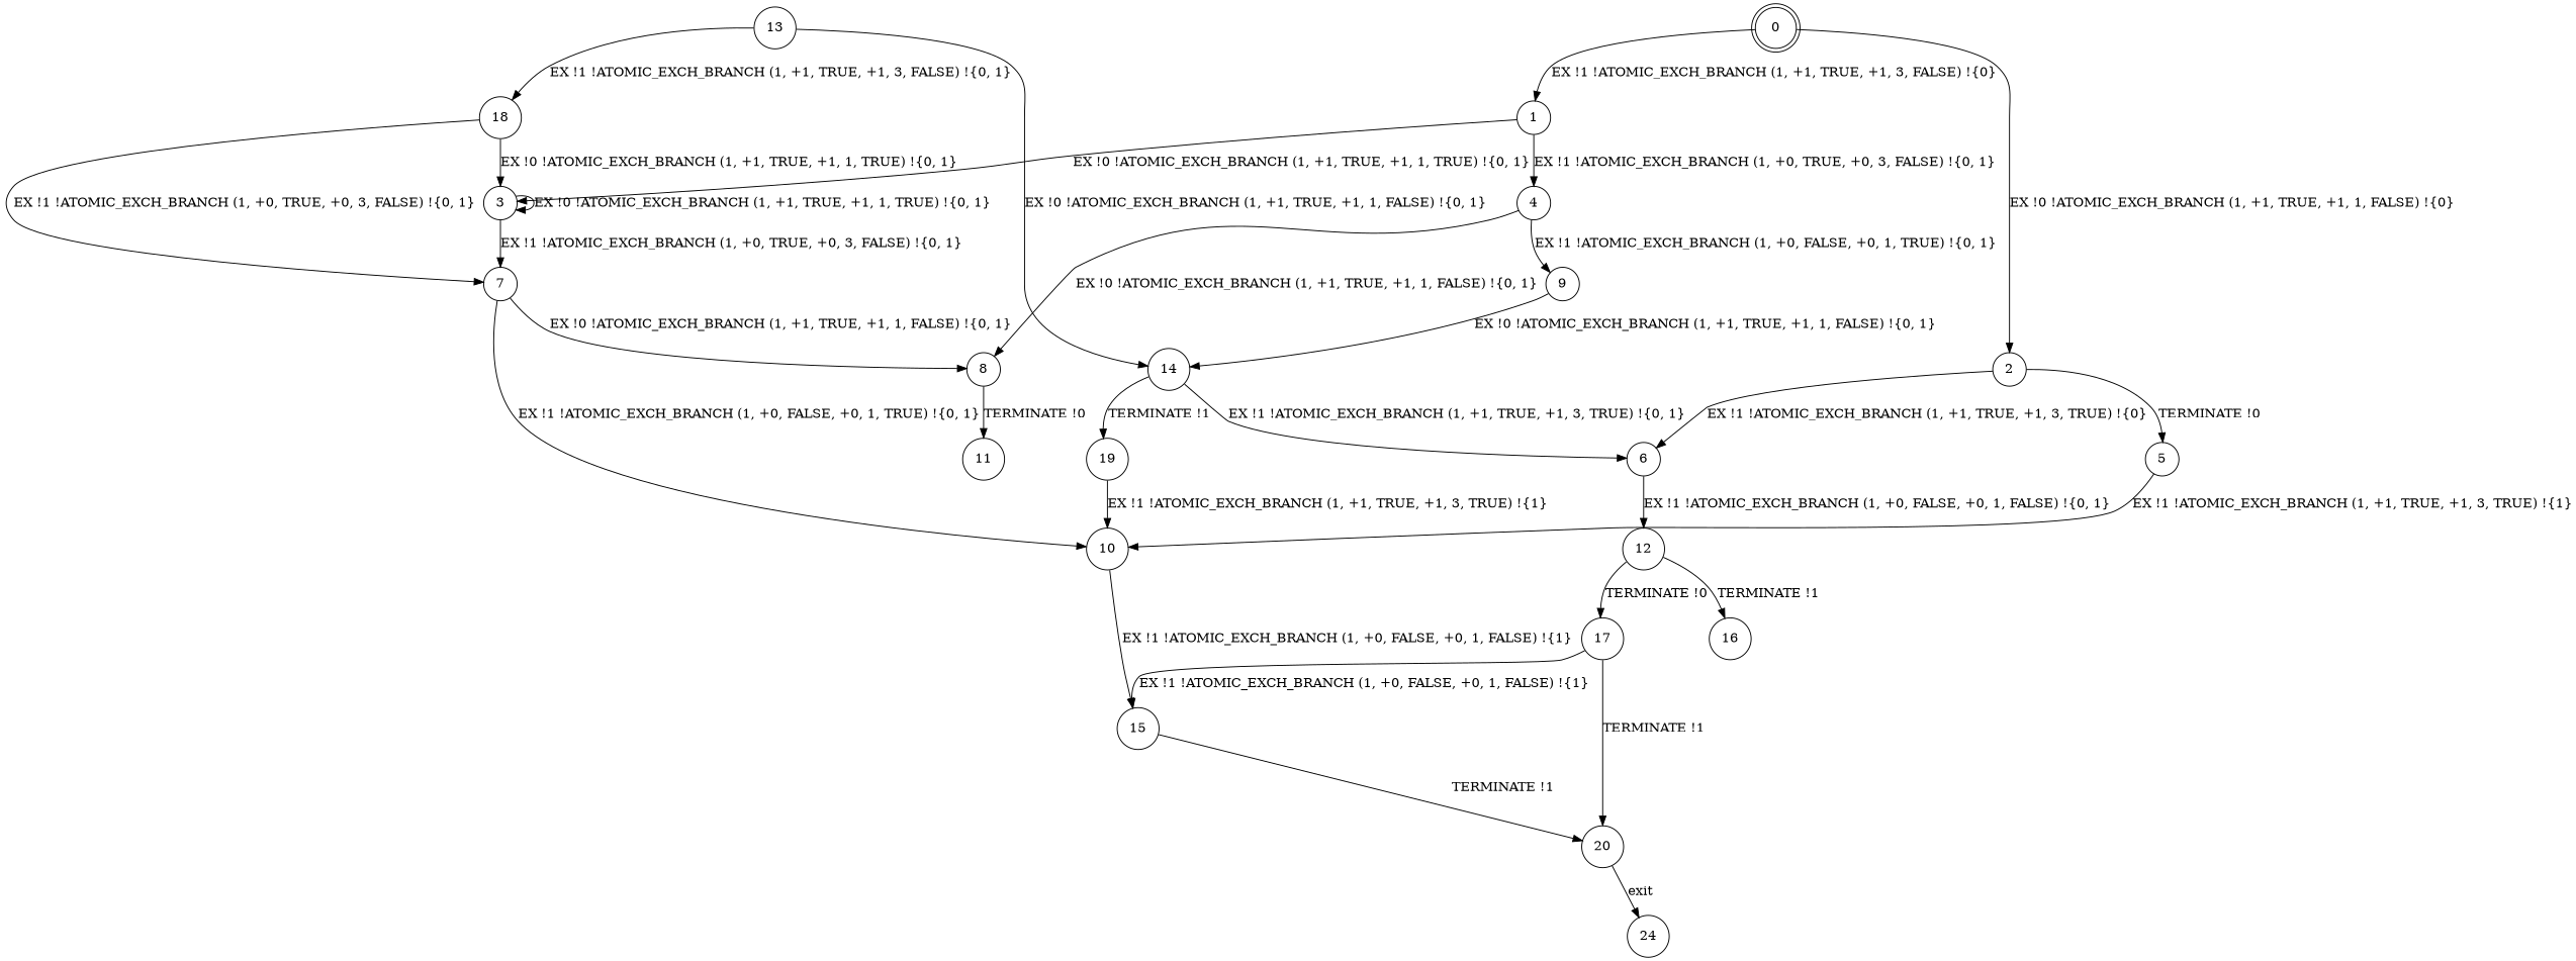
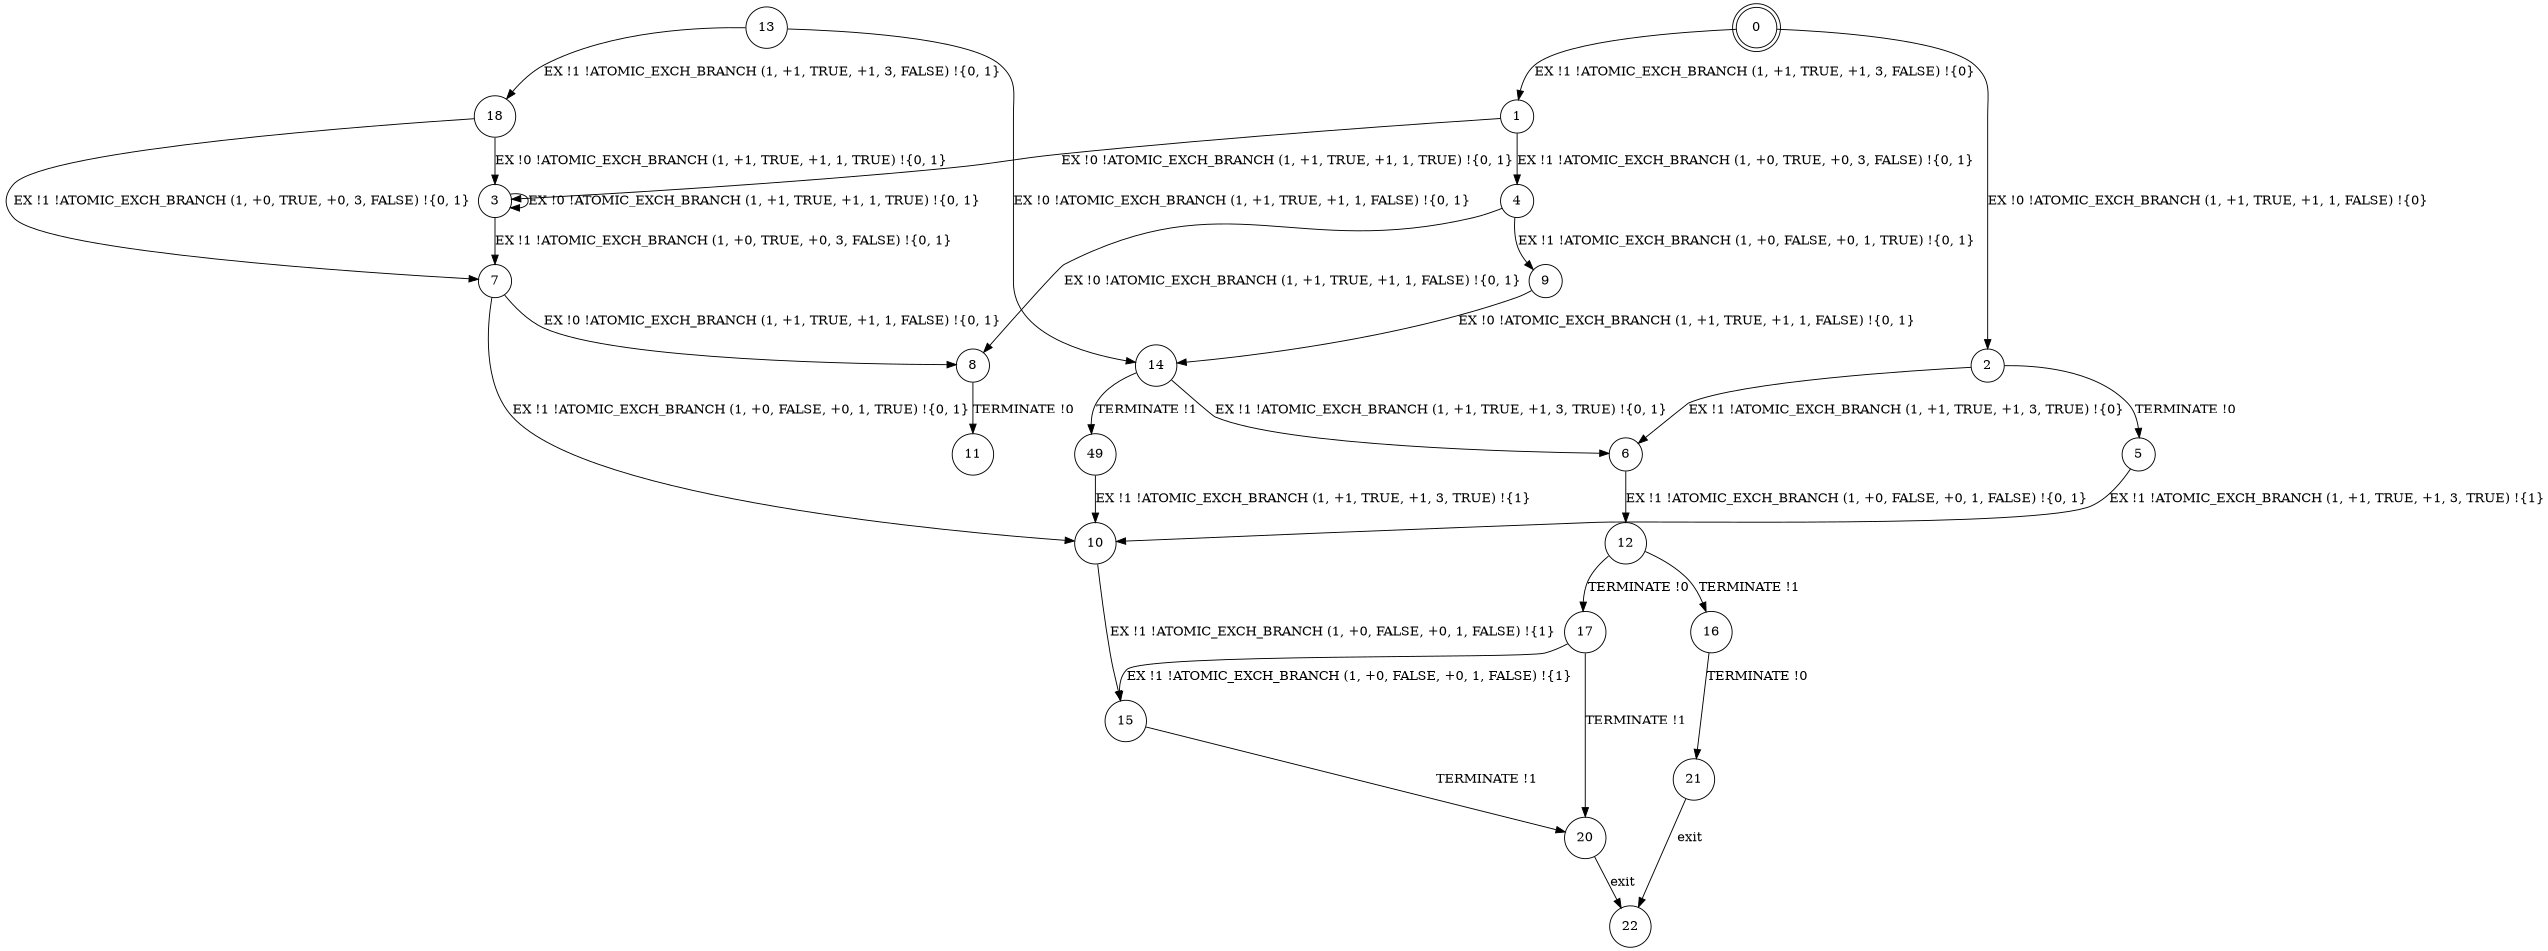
  digraph {
    node [shape=circle]
    0 [peripheries=2]
    1
    2
    3
    4
    5
    6
    7
    8
    9
    10
    12
    11
    14
    15
    16
    17
    13
    18
-   19
+   19 [label=49]
    20
-   22 [label=24]
+   21
+   22
    0 -> 1 [label="EX !1 !ATOMIC_EXCH_BRANCH (1, +1, TRUE, +1, 3, FALSE) !{0}"]
    0 -> 2 [label="EX !0 !ATOMIC_EXCH_BRANCH (1, +1, TRUE, +1, 1, FALSE) !{0}"]
    1 -> 3 [label="EX !0 !ATOMIC_EXCH_BRANCH (1, +1, TRUE, +1, 1, TRUE) !{0, 1}"]
    1 -> 4 [label="EX !1 !ATOMIC_EXCH_BRANCH (1, +0, TRUE, +0, 3, FALSE) !{0, 1}"]
    2 -> 5 [label="TERMINATE !0"]
    2 -> 6 [label="EX !1 !ATOMIC_EXCH_BRANCH (1, +1, TRUE, +1, 3, TRUE) !{0}"]
    3 -> 3 [label="EX !0 !ATOMIC_EXCH_BRANCH (1, +1, TRUE, +1, 1, TRUE) !{0, 1}"]
    3 -> 7 [label="EX !1 !ATOMIC_EXCH_BRANCH (1, +0, TRUE, +0, 3, FALSE) !{0, 1}"]
    4 -> 8 [label="EX !0 !ATOMIC_EXCH_BRANCH (1, +1, TRUE, +1, 1, FALSE) !{0, 1}"]
    4 -> 9 [label="EX !1 !ATOMIC_EXCH_BRANCH (1, +0, FALSE, +0, 1, TRUE) !{0, 1}"]
    5 -> 10 [label="EX !1 !ATOMIC_EXCH_BRANCH (1, +1, TRUE, +1, 3, TRUE) !{1}"]
    6 -> 12 [label="EX !1 !ATOMIC_EXCH_BRANCH (1, +0, FALSE, +0, 1, FALSE) !{0, 1}"]
    7 -> 8 [label="EX !0 !ATOMIC_EXCH_BRANCH (1, +1, TRUE, +1, 1, FALSE) !{0, 1}"]
    7 -> 10 [label="EX !1 !ATOMIC_EXCH_BRANCH (1, +0, FALSE, +0, 1, TRUE) !{0, 1}"]
    8 -> 11 [label="TERMINATE !0"]
    9 -> 14 [label="EX !0 !ATOMIC_EXCH_BRANCH (1, +1, TRUE, +1, 1, FALSE) !{0, 1}"]
    10 -> 15 [label="EX !1 !ATOMIC_EXCH_BRANCH (1, +0, FALSE, +0, 1, FALSE) !{1}"]
    12 -> 16 [label="TERMINATE !1"]
    12 -> 17 [label="TERMINATE !0"]
    14 -> 6 [label="EX !1 !ATOMIC_EXCH_BRANCH (1, +1, TRUE, +1, 3, TRUE) !{0, 1}"]
    14 -> 19 [label="TERMINATE !1"]
    15 -> 20 [label="TERMINATE !1"]
+   16 -> 21 [label="TERMINATE !0"]
    17 -> 15 [label="EX !1 !ATOMIC_EXCH_BRANCH (1, +0, FALSE, +0, 1, FALSE) !{1}"]
    17 -> 20 [label="TERMINATE !1"]
    13 -> 14 [label="EX !0 !ATOMIC_EXCH_BRANCH (1, +1, TRUE, +1, 1, FALSE) !{0, 1}"]
    13 -> 18 [label="EX !1 !ATOMIC_EXCH_BRANCH (1, +1, TRUE, +1, 3, FALSE) !{0, 1}"]
    18 -> 3 [label="EX !0 !ATOMIC_EXCH_BRANCH (1, +1, TRUE, +1, 1, TRUE) !{0, 1}"]
    18 -> 7 [label="EX !1 !ATOMIC_EXCH_BRANCH (1, +0, TRUE, +0, 3, FALSE) !{0, 1}"]
    19 -> 10 [label="EX !1 !ATOMIC_EXCH_BRANCH (1, +1, TRUE, +1, 3, TRUE) !{1}"]
    20 -> 22 [label=exit]
+   21 -> 22 [label=exit]
  }
